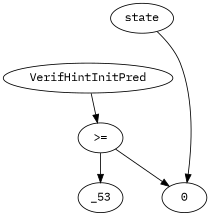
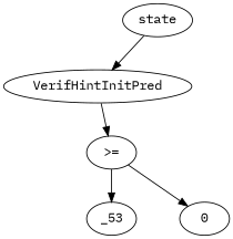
  digraph {
    fontname="IBM Plex Mono"
    node [fontname="IBM Plex Mono"]
    edge [fontname="IBM Plex Mono"]
    n1 [label=state]
    n2 [label=VerifHintInitPred]
    n3 [label=">="]
    n4 [label=0]
    n5 [label=_53]
-   n1 -> n4
+   n1 -> n2
    n2 -> n3
    n3 -> n4
    n3 -> n5
  }
